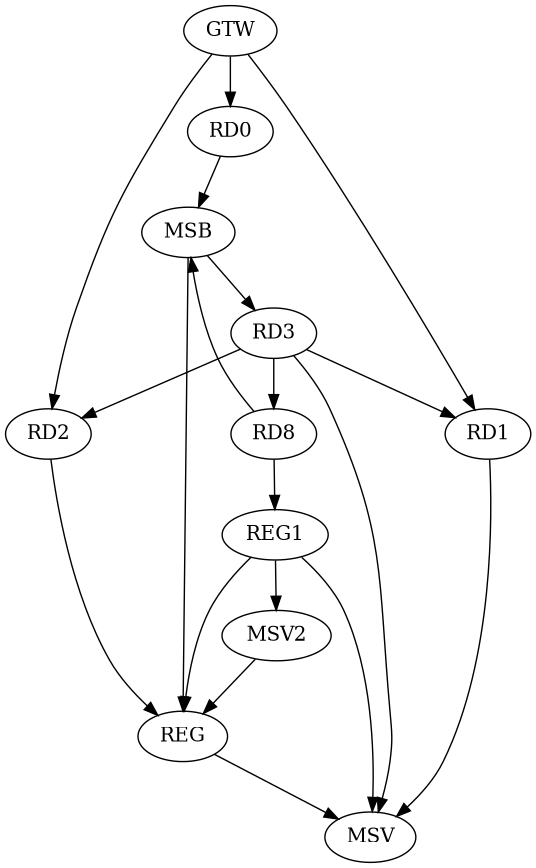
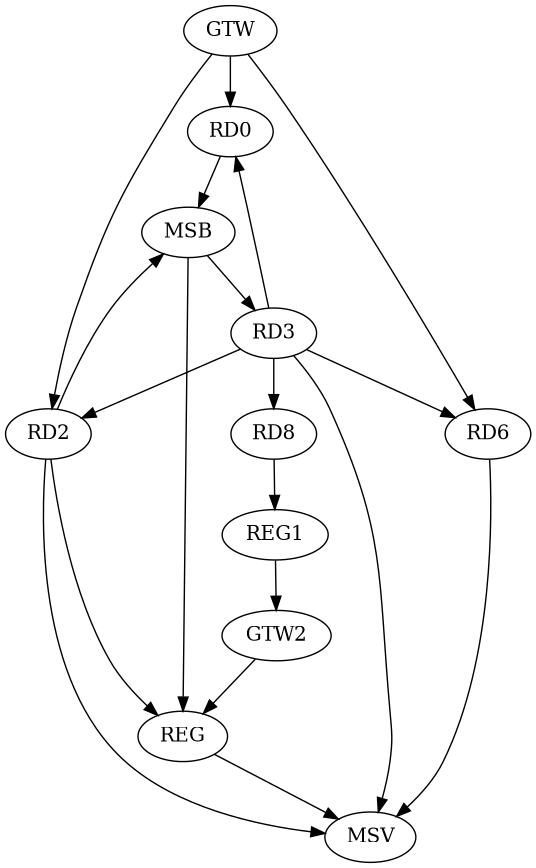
  strict digraph {
    n1 [label=RD0]
    n2 [label=MSB]
    n3 [label=REG]
    n4 [label=RD3]
    n5 [label=RD2]
    n6 [label=MSV]
-   n7 [label=RD1]
+   n7 [label=RD6]
    n8 [label=RD8]
    n9 [label=REG1]
-   n10 [label=MSV2]
+   n10 [label=GTW2]
    n11 [label=GTW]
    n1 -> n2
    n2 -> n3
    n2 -> n4
    n3 -> n6
+   n4 -> n1
    n4 -> n5
    n4 -> n6
    n4 -> n7
    n4 -> n8
    n5 -> n3
    n7 -> n6
-   n8 -> n2
+   n5 -> n2
    n8 -> n9
-   n9 -> n3
-   n9 -> n6
+   n5 -> n6
    n9 -> n10
    n10 -> n3
    n11 -> n1
    n11 -> n5
    n11 -> n7
  }
